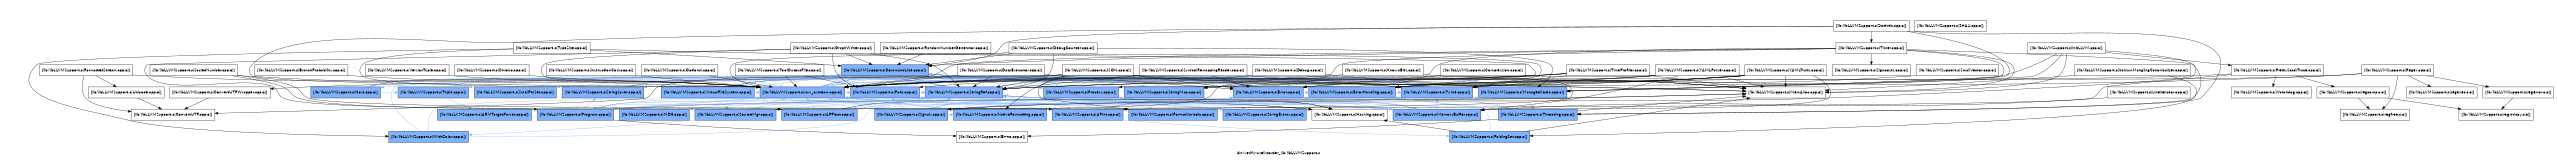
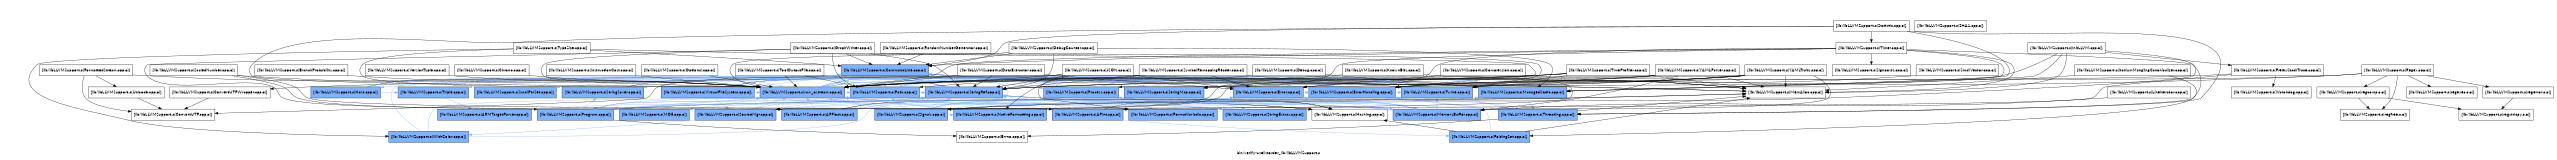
  digraph {
    fontname=Lato
    label="bin/verify-uselistorder_lib/libLLVMSupport.a"
    rankdir=TB
    node [fontname=Lato group=0 shape=box]
    edge [fontname=Lato]
    n1 [fillcolor="0.600000 0.5 1" group=1 label="{lib/libLLVMSupport.a(CommandLine.cpp.o)}" style=filled]
    n2 [label="{lib/libLLVMSupport.a(ConvertUTFWrapper.cpp.o)}"]
    n3 [fillcolor="0.600000 0.5 1" group=1 label="{lib/libLLVMSupport.a(Error.cpp.o)}" style=filled]
    n4 [fillcolor="0.600000 0.5 1" group=1 label="{lib/libLLVMSupport.a(ErrorHandling.cpp.o)}" style=filled]
    n5 [fillcolor="0.600000 0.5 1" group=1 label="{lib/libLLVMSupport.a(ManagedStatic.cpp.o)}" style=filled]
    n6 [label="{lib/libLLVMSupport.a(MemAlloc.cpp.o)}"]
    n7 [fillcolor="0.600000 0.5 1" group=1 label="{lib/libLLVMSupport.a(SmallPtrSet.cpp.o)}" style=filled]
    n8 [fillcolor="0.600000 0.5 1" group=1 label="{lib/libLLVMSupport.a(StringMap.cpp.o)}" style=filled]
    n9 [fillcolor="0.600000 0.5 1" group=1 label="{lib/libLLVMSupport.a(StringSaver.cpp.o)}" style=filled]
    n10 [fillcolor="0.600000 0.5 1" group=1 label="{lib/libLLVMSupport.a(StringRef.cpp.o)}" style=filled]
    n11 [fillcolor="0.600000 0.5 1" group=1 label="{lib/libLLVMSupport.a(Triple.cpp.o)}" style=filled]
    n12 [fillcolor="0.600000 0.5 1" group=1 label="{lib/libLLVMSupport.a(Twine.cpp.o)}" style=filled]
    n13 [fillcolor="0.600000 0.5 1" group=1 label="{lib/libLLVMSupport.a(VirtualFileSystem.cpp.o)}" style=filled]
    n14 [fillcolor="0.600000 0.5 1" group=1 label="{lib/libLLVMSupport.a(raw_ostream.cpp.o)}" style=filled]
    n15 [fillcolor="0.600000 0.5 1" group=1 label="{lib/libLLVMSupport.a(Host.cpp.o)}" style=filled]
    n16 [fillcolor="0.600000 0.5 1" group=1 label="{lib/libLLVMSupport.a(Path.cpp.o)}" style=filled]
    n17 [fillcolor="0.600000 0.5 1" group=1 label="{lib/libLLVMSupport.a(Process.cpp.o)}" style=filled]
    n18 [label="{lib/libLLVMSupport.a(ConvertUTF.cpp.o)}"]
    n19 [fillcolor="0.600000 0.5 1" group=1 label="{lib/libLLVMSupport.a(Signals.cpp.o)}" style=filled]
    n20 [fillcolor="0.600000 0.5 1" group=1 label="{lib/libLLVMSupport.a(Threading.cpp.o)}" style=filled]
    n21 [fillcolor="0.600000 0.5 1" group=1 label="{lib/libLLVMSupport.a(APFloat.cpp.o)}" style=filled]
    n22 [fillcolor="0.600000 0.5 1" group=1 label="{lib/libLLVMSupport.a(APInt.cpp.o)}" style=filled]
    n23 [label="{lib/libLLVMSupport.a(Hashing.cpp.o)}"]
    n24 [fillcolor="0.600000 0.5 1" group=1 label="{lib/libLLVMSupport.a(ARMTargetParser.cpp.o)}" style=filled]
    n25 [fillcolor="0.600000 0.5 1" group=1 label="{lib/libLLVMSupport.a(MemoryBuffer.cpp.o)}" style=filled]
    n26 [fillcolor="0.600000 0.5 1" group=1 label="{lib/libLLVMSupport.a(SourceMgr.cpp.o)}" style=filled]
    n27 [fillcolor="0.600000 0.5 1" group=1 label="{lib/libLLVMSupport.a(FormatVariadic.cpp.o)}" style=filled]
    n28 [fillcolor="0.600000 0.5 1" group=1 label="{lib/libLLVMSupport.a(NativeFormatting.cpp.o)}" style=filled]
    n29 [fillcolor="0.600000 0.5 1" group=1 label="{lib/libLLVMSupport.a(Program.cpp.o)}" style=filled]
    n30 [fillcolor="0.600000 0.5 1" group=1 label="{lib/libLLVMSupport.a(MD5.cpp.o)}" style=filled]
    n31 [fillcolor="0.600000 0.5 1" group=1 label="{lib/libLLVMSupport.a(StringExtras.cpp.o)}" style=filled]
    n32 [label="{lib/libLLVMSupport.a(Errno.cpp.o)}"]
    n33 [fillcolor="0.600000 0.5 1" group=1 label="{lib/libLLVMSupport.a(FoldingSet.cpp.o)}" style=filled]
    n34 [fillcolor="0.600000 0.5 1" group=1 label="{lib/libLLVMSupport.a(WithColor.cpp.o)}" style=filled]
    n35 [label="{lib/libLLVMSupport.a(Debug.cpp.o)}"]
    n36 [label="{lib/libLLVMSupport.a(InitLLVM.cpp.o)}"]
    n37 [label="{lib/libLLVMSupport.a(PrettyStackTrace.cpp.o)}"]
    n38 [label="{lib/libLLVMSupport.a(Watchdog.cpp.o)}"]
    n39 [label="{lib/libLLVMSupport.a(TypeSize.cpp.o)}"]
    n40 [label="{lib/libLLVMSupport.a(SHA1.cpp.o)}"]
    n41 [label="{lib/libLLVMSupport.a(FormattedStream.cpp.o)}"]
    n42 [label="{lib/libLLVMSupport.a(Unicode.cpp.o)}"]
    n43 [label="{lib/libLLVMSupport.a(Regex.cpp.o)}"]
    n44 [label="{lib/libLLVMSupport.a(regcomp.c.o)}"]
    n45 [label="{lib/libLLVMSupport.a(regerror.c.o)}"]
    n46 [label="{lib/libLLVMSupport.a(regexec.c.o)}"]
    n47 [label="{lib/libLLVMSupport.a(regfree.c.o)}"]
    n48 [label="{lib/libLLVMSupport.a(regstrlcpy.c.o)}"]
    n49 [label="{lib/libLLVMSupport.a(Timer.cpp.o)}"]
    n50 [label="{lib/libLLVMSupport.a(Signposts.cpp.o)}"]
    n51 [label="{lib/libLLVMSupport.a(Chrono.cpp.o)}"]
    n52 [label="{lib/libLLVMSupport.a(InstructionCost.cpp.o)}"]
    n53 [label="{lib/libLLVMSupport.a(RandomNumberGenerator.cpp.o)}"]
    n54 [label="{lib/libLLVMSupport.a(SmallVector.cpp.o)}"]
    n55 [label="{lib/libLLVMSupport.a(Statistic.cpp.o)}"]
    n56 [label="{lib/libLLVMSupport.a(TimeProfiler.cpp.o)}"]
    n57 [label="{lib/libLLVMSupport.a(JSON.cpp.o)}"]
    n58 [label="{lib/libLLVMSupport.a(ToolOutputFile.cpp.o)}"]
    n59 [label="{lib/libLLVMSupport.a(YAMLParser.cpp.o)}"]
    n60 [label="{lib/libLLVMSupport.a(KnownBits.cpp.o)}"]
    n61 [label="{lib/libLLVMSupport.a(Optional.cpp.o)}"]
    n62 [label="{lib/libLLVMSupport.a(GraphWriter.cpp.o)}"]
    n63 [label="{lib/libLLVMSupport.a(BranchProbability.cpp.o)}"]
    n64 [label="{lib/libLLVMSupport.a(ScaledNumber.cpp.o)}"]
    n65 [label="{lib/libLLVMSupport.a(DebugCounter.cpp.o)}"]
    n66 [label="{lib/libLLVMSupport.a(Compression.cpp.o)}"]
    n67 [label="{lib/libLLVMSupport.a(ItaniumManglingCanonicalizer.cpp.o)}"]
    n68 [label="{lib/libLLVMSupport.a(LineIterator.cpp.o)}"]
    n69 [label="{lib/libLLVMSupport.a(SymbolRemappingReader.cpp.o)}"]
    n70 [label="{lib/libLLVMSupport.a(DataExtractor.cpp.o)}"]
    n71 [label="{lib/libLLVMSupport.a(YAMLTraits.cpp.o)}"]
    n72 [label="{lib/libLLVMSupport.a(VersionTuple.cpp.o)}"]
    subgraph sub_1 {
      rank=same
      n1
    }
    subgraph sub_2 {
      rank=same
      n2
      n3
      n4
      n5
      n6
      n7
      n8
      n9
      n10
      n11
      n12
      n13
      n14
      n15
      n16
      n17
    }
    subgraph sub_3 {
      rank=same
      n18
      n19
      n20
      n21
      n22
      n23
      n24
      n25
      n26
      n27
      n28
      n29
      n30
      n31
    }
    subgraph sub_4 {
      rank=same
      n1
    }
    subgraph sub_5 {
      rank=same
      n2
      n3
      n4
      n5
      n6
      n7
      n8
      n9
      n10
      n11
      n12
      n13
      n14
      n15
      n16
      n17
    }
    subgraph sub_6 {
      rank=same
      n18
      n19
      n20
      n21
      n22
      n23
      n24
      n25
      n26
      n27
      n28
      n29
      n30
      n31
    }
    n1 -> n2
    n1 -> n3 [color="0.600000 0.5 1"]
    n1 -> n4 [color="0.600000 0.5 1"]
    n1 -> n5 [color="0.600000 0.5 1"]
    n1 -> n6
    n1 -> n7 [color="0.600000 0.5 1"]
    n1 -> n8 [color="0.600000 0.5 1"]
    n1 -> n9 [color="0.600000 0.5 1"]
    n1 -> n10 [color="0.600000 0.5 1"]
    n1 -> n11 [color="0.600000 0.5 1"]
    n1 -> n12 [color="0.600000 0.5 1"]
    n1 -> n13 [color="0.600000 0.5 1"]
    n1 -> n14 [color="0.600000 0.5 1"]
    n1 -> n15 [color="0.600000 0.5 1"]
    n1 -> n16 [color="0.600000 0.5 1"]
    n1 -> n17 [color="0.600000 0.5 1"]
    n2 -> n18
    n3 -> n4 [color="0.600000 0.5 1"]
    n3 -> n5 [color="0.600000 0.5 1"]
    n3 -> n12 [color="0.600000 0.5 1"]
    n3 -> n14 [color="0.600000 0.5 1"]
    n4 -> n12 [color="0.600000 0.5 1"]
    n4 -> n14 [color="0.600000 0.5 1"]
    n4 -> n19 [color="0.600000 0.5 1"]
    n5 -> n20 [color="0.600000 0.5 1"]
    n7 -> n4 [color="0.600000 0.5 1"]
    n8 -> n4 [color="0.600000 0.5 1"]
    n9 -> n6
    n9 -> n10 [color="0.600000 0.5 1"]
    n10 -> n3 [color="0.600000 0.5 1"]
    n10 -> n21 [color="0.600000 0.5 1"]
    n10 -> n22 [color="0.600000 0.5 1"]
    n10 -> n23
    n11 -> n10 [color="0.600000 0.5 1"]
    n11 -> n12 [color="0.600000 0.5 1"]
    n11 -> n24 [color="0.600000 0.5 1"]
    n12 -> n14 [color="0.600000 0.5 1"]
    n13 -> n3 [color="0.600000 0.5 1"]
    n13 -> n6
    n13 -> n8 [color="0.600000 0.5 1"]
    n13 -> n10 [color="0.600000 0.5 1"]
    n13 -> n12 [color="0.600000 0.5 1"]
    n13 -> n14 [color="0.600000 0.5 1"]
    n13 -> n16 [color="0.600000 0.5 1"]
    n13 -> n25 [color="0.600000 0.5 1"]
    n13 -> n26 [color="0.600000 0.5 1"]
    n14 -> n3 [color="0.600000 0.5 1"]
    n14 -> n4 [color="0.600000 0.5 1"]
    n14 -> n12 [color="0.600000 0.5 1"]
    n14 -> n16 [color="0.600000 0.5 1"]
    n14 -> n17 [color="0.600000 0.5 1"]
    n14 -> n27 [color="0.600000 0.5 1"]
    n14 -> n28 [color="0.600000 0.5 1"]
    n14 -> n29 [color="0.600000 0.5 1"]
    n15 -> n6
    n15 -> n8 [color="0.600000 0.5 1"]
    n15 -> n10 [color="0.600000 0.5 1"]
    n15 -> n11 [color="0.600000 0.5 1"]
    n15 -> n14 [color="0.600000 0.5 1"]
    n16 -> n3 [color="0.600000 0.5 1"]
    n16 -> n10 [color="0.600000 0.5 1"]
    n16 -> n12 [color="0.600000 0.5 1"]
    n16 -> n17 [color="0.600000 0.5 1"]
    n16 -> n30 [color="0.600000 0.5 1"]
    n17 -> n3 [color="0.600000 0.5 1"]
    n17 -> n5 [color="0.600000 0.5 1"]
    n17 -> n16 [color="0.600000 0.5 1"]
    n17 -> n23
    n17 -> n31 [color="0.600000 0.5 1"]
    n19 -> n1 [color="0.600000 0.5 1"]
    n19 -> n4 [color="0.600000 0.5 1"]
    n19 -> n5 [color="0.600000 0.5 1"]
    n19 -> n6
    n19 -> n10 [color="0.600000 0.5 1"]
    n19 -> n12 [color="0.600000 0.5 1"]
    n19 -> n14 [color="0.600000 0.5 1"]
    n19 -> n16 [color="0.600000 0.5 1"]
    n19 -> n20 [color="0.600000 0.5 1"]
    n19 -> n25 [color="0.600000 0.5 1"]
    n19 -> n27 [color="0.600000 0.5 1"]
    n19 -> n28 [color="0.600000 0.5 1"]
    n19 -> n29 [color="0.600000 0.5 1"]
    n20 -> n4 [color="0.600000 0.5 1"]
    n20 -> n6
    n20 -> n10 [color="0.600000 0.5 1"]
    n20 -> n12 [color="0.600000 0.5 1"]
    n20 -> n32
    n21 -> n3 [color="0.600000 0.5 1"]
    n21 -> n10 [color="0.600000 0.5 1"]
    n21 -> n14 [color="0.600000 0.5 1"]
    n21 -> n22 [color="0.600000 0.5 1"]
    n21 -> n23
    n22 -> n14 [color="0.600000 0.5 1"]
    n22 -> n23
    n22 -> n33 [color="0.600000 0.5 1"]
    n24 -> n10 [color="0.600000 0.5 1"]
    n25 -> n3 [color="0.600000 0.5 1"]
    n25 -> n12 [color="0.600000 0.5 1"]
    n25 -> n16 [color="0.600000 0.5 1"]
    n25 -> n17 [color="0.600000 0.5 1"]
    n25 -> n29 [color="0.600000 0.5 1"]
    n26 -> n10 [color="0.600000 0.5 1"]
    n26 -> n12 [color="0.600000 0.5 1"]
    n26 -> n14 [color="0.600000 0.5 1"]
    n26 -> n16 [color="0.600000 0.5 1"]
    n26 -> n25 [color="0.600000 0.5 1"]
    n26 -> n34 [color="0.600000 0.5 1"]
    n27 -> n10 [color="0.600000 0.5 1"]
    n28 -> n14 [color="0.600000 0.5 1"]
    n29 -> n6
    n29 -> n9 [color="0.600000 0.5 1"]
    n29 -> n10 [color="0.600000 0.5 1"]
    n29 -> n14 [color="0.600000 0.5 1"]
    n29 -> n16 [color="0.600000 0.5 1"]
    n29 -> n31 [color="0.600000 0.5 1"]
    n29 -> n32
    n30 -> n14 [color="0.600000 0.5 1"]
    n31 -> n10 [color="0.600000 0.5 1"]
    n31 -> n14 [color="0.600000 0.5 1"]
    n33 -> n4 [color="0.600000 0.5 1"]
    n33 -> n6
    n33 -> n23
    n34 -> n1 [color="0.600000 0.5 1"]
    n34 -> n3 [color="0.600000 0.5 1"]
    n34 -> n14 [color="0.600000 0.5 1"]
    n35 -> n5
    n35 -> n14
    n36 -> n4
    n36 -> n5
    n36 -> n6
    n36 -> n19
    n36 -> n37
    n37 -> n14
    n37 -> n19
    n37 -> n38
    n39 -> n1
    n39 -> n4
    n39 -> n14
    n39 -> n34
    n41 -> n14
    n41 -> n18
    n41 -> n42
    n42 -> n18
    n43 -> n10
    n43 -> n12
-   n37 -> n44
+   n43 -> n44
    n43 -> n45
    n43 -> n46
    n43 -> n47
    n44 -> n47
    n44 -> n48
    n45 -> n48
    n49 -> n1
    n49 -> n5
    n49 -> n6
    n49 -> n8
    n49 -> n14
    n49 -> n17
    n49 -> n20
    n49 -> n50
    n51 -> n14
    n52 -> n14
    n53 -> n1
    n54 -> n4
    n55 -> n1
    n55 -> n5
    n55 -> n14
    n55 -> n20
    n55 -> n49
    n56 -> n3
    n56 -> n6
    n56 -> n8
    n56 -> n12
    n56 -> n14
    n56 -> n16
    n57 -> n3
    n57 -> n6
    n57 -> n10
-   n57 -> n12
    n57 -> n14
    n57 -> n18
    n57 -> n27
    n57 -> n28
    n58 -> n14
    n58 -> n16
    n59 -> n4
    n59 -> n6
    n59 -> n10
    n59 -> n14
    n59 -> n25
    n59 -> n26
    n60 -> n14
    n60 -> n22
    n61 -> n14
    n62 -> n1
    n62 -> n10
    n62 -> n12
    n62 -> n14
    n62 -> n16
    n62 -> n29
    n63 -> n14
    n64 -> n14
    n64 -> n21
    n64 -> n22
    n65 -> n1
    n65 -> n5
    n65 -> n10
    n65 -> n14
    n66 -> n3
    n67 -> n6
    n67 -> n33
    n68 -> n25
    n69 -> n3
    n69 -> n10
    n69 -> n12
    n69 -> n14
    n70 -> n3
    n70 -> n10
    n70 -> n14
    n71 -> n4
    n71 -> n6
    n71 -> n8
    n71 -> n10
    n71 -> n12
    n71 -> n14
    n71 -> n25
+   n71 -> n26
    n72 -> n14
  }
